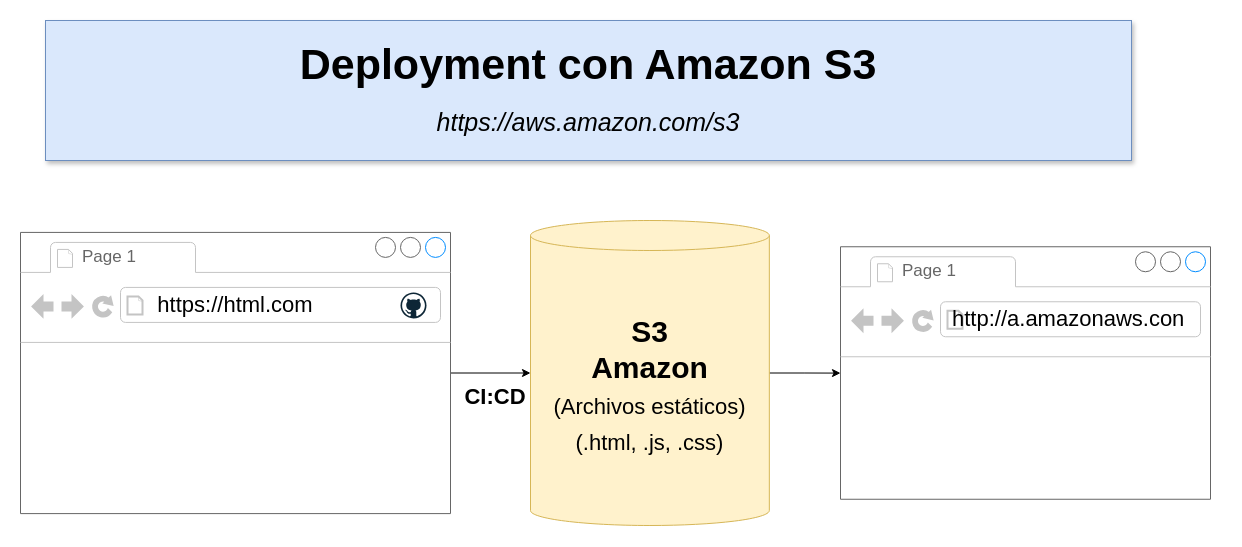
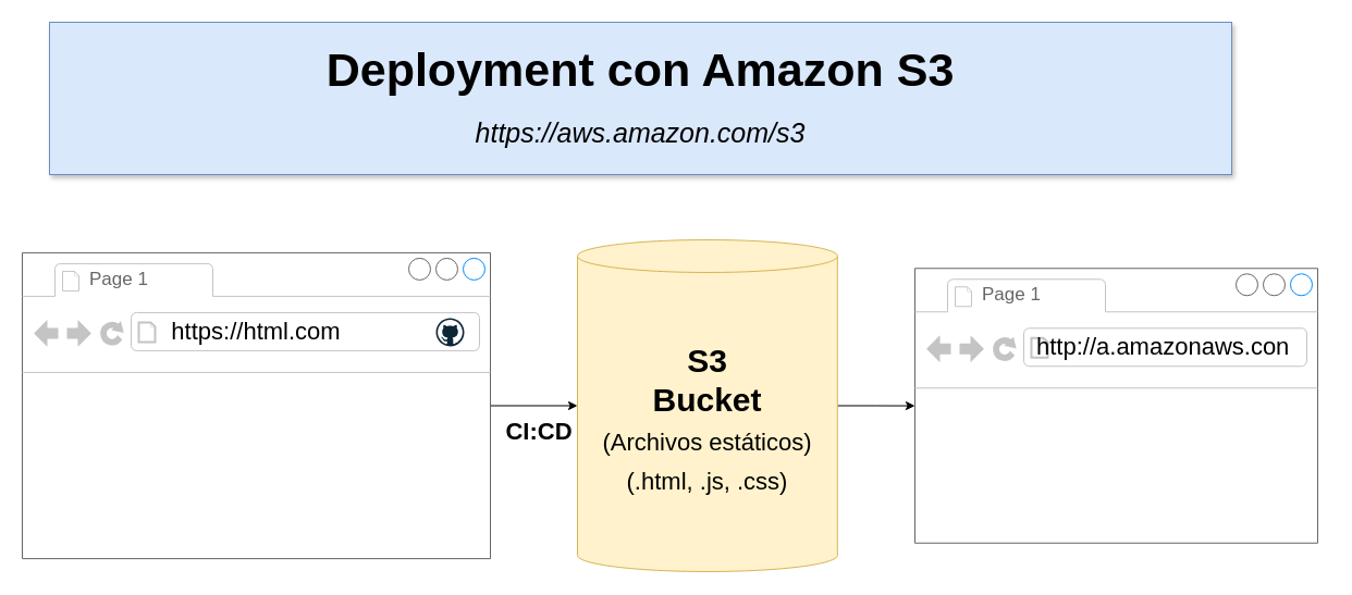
  <mxCell id="0" />
  <mxCell id="1" parent="0" />
  <mxCell id="2" value="Deployment con Amazon S3&lt;br&gt;&lt;span style=&quot;font-size: 25px ; font-weight: 400&quot;&gt;&lt;i&gt;https://aws.amazon.com/s3&lt;/i&gt;&lt;/span&gt;" style="rounded=0;whiteSpace=wrap;html=1;shadow=1;fontSize=43;fillColor=#dae8fc;strokeColor=#6c8ebf;fontStyle=1;" parent="1" vertex="1"><mxGeometry x="45" y="20" width="1086" height="140" as="geometry" /></mxCell>
  <mxCell id="3" style="edgeStyle=orthogonalEdgeStyle;rounded=0;orthogonalLoop=1;jettySize=auto;html=1;" edge="1" parent="1" source="4" target="12"><mxGeometry relative="1" as="geometry" /></mxCell>
- <mxCell id="4" value="S3&lt;br style=&quot;font-size: 30px&quot;&gt;Amazon&lt;br&gt;&lt;span style=&quot;font-weight: normal&quot;&gt;&lt;font style=&quot;font-size: 22px&quot;&gt;(Archivos estáticos)&lt;br&gt;(.html, .js, .css)&lt;br&gt;&lt;/font&gt;&lt;/span&gt;" style="shape=cylinder3;whiteSpace=wrap;html=1;boundedLbl=1;backgroundOutline=1;size=15;fillColor=#fff2cc;strokeColor=#d6b656;fontSize=30;fontStyle=1" parent="1" vertex="1"><mxGeometry x="530" y="220" width="238.84" height="305" as="geometry" /></mxCell>
+ <mxCell id="4" value="S3&lt;br style=&quot;font-size: 30px&quot;&gt;Bucket&lt;br&gt;&lt;span style=&quot;font-weight: normal&quot;&gt;&lt;font style=&quot;font-size: 22px&quot;&gt;(Archivos estáticos)&lt;br&gt;(.html, .js, .css)&lt;br&gt;&lt;/font&gt;&lt;/span&gt;" style="shape=cylinder3;whiteSpace=wrap;html=1;boundedLbl=1;backgroundOutline=1;size=15;fillColor=#fff2cc;strokeColor=#d6b656;fontSize=30;fontStyle=1" parent="1" vertex="1"><mxGeometry x="530" y="220" width="238.84" height="305" as="geometry" /></mxCell>
  <mxCell id="5" style="edgeStyle=orthogonalEdgeStyle;rounded=0;orthogonalLoop=1;jettySize=auto;html=1;entryX=0;entryY=0.5;entryDx=0;entryDy=0;entryPerimeter=0;fontSize=22;" parent="1" source="6" target="4" edge="1"><mxGeometry relative="1" as="geometry" /></mxCell>
  <mxCell id="6" value="" style="strokeWidth=1;shadow=0;dashed=0;align=center;html=1;shape=mxgraph.mockup.containers.browserWindow;rSize=0;strokeColor=#666666;strokeColor2=#008cff;strokeColor3=#c4c4c4;mainText=,;recursiveResize=0;fontSize=15;" parent="1" vertex="1"><mxGeometry x="20" y="231.91" width="430" height="281.19" as="geometry" /></mxCell>
  <mxCell id="7" value="Page 1" style="strokeWidth=1;shadow=0;dashed=0;align=center;html=1;shape=mxgraph.mockup.containers.anchor;fontSize=17;fontColor=#666666;align=left;" parent="6" vertex="1"><mxGeometry x="60" y="12" width="110" height="26" as="geometry" /></mxCell>
  <mxCell id="8" value="" style="strokeWidth=1;shadow=0;dashed=0;align=center;html=1;shape=mxgraph.mockup.containers.anchor;rSize=0;fontSize=17;fontColor=#666666;align=left;" parent="6" vertex="1"><mxGeometry x="130" y="60" width="250" height="26" as="geometry" /></mxCell>
  <mxCell id="9" value="" style="dashed=0;outlineConnect=0;html=1;align=center;labelPosition=center;verticalLabelPosition=bottom;verticalAlign=top;shape=mxgraph.weblogos.github;fontSize=30;" parent="6" vertex="1"><mxGeometry x="380" y="60" width="26" height="26" as="geometry" /></mxCell>
  <mxCell id="10" value="https://html.com" style="text;html=1;strokeColor=none;fillColor=none;align=center;verticalAlign=middle;whiteSpace=wrap;rounded=0;fontSize=22;" parent="6" vertex="1"><mxGeometry x="110" y="63" width="210" height="20" as="geometry" /></mxCell>
  <mxCell id="11" value="CI:CD" style="text;html=1;strokeColor=none;fillColor=none;align=center;verticalAlign=middle;whiteSpace=wrap;rounded=0;fontSize=22;fontStyle=1" parent="1" vertex="1"><mxGeometry x="460" y="381.91" width="70" height="30" as="geometry" /></mxCell>
  <mxCell id="12" value="" style="strokeWidth=1;shadow=0;dashed=0;align=center;html=1;shape=mxgraph.mockup.containers.browserWindow;rSize=0;strokeColor=#666666;strokeColor2=#008cff;strokeColor3=#c4c4c4;mainText=,;recursiveResize=0;fontSize=15;" vertex="1" parent="1"><mxGeometry x="840" y="246.26" width="370" height="252.49" as="geometry" /></mxCell>
  <mxCell id="13" value="Page 1" style="strokeWidth=1;shadow=0;dashed=0;align=center;html=1;shape=mxgraph.mockup.containers.anchor;fontSize=17;fontColor=#666666;align=left;" vertex="1" parent="12"><mxGeometry x="60" y="12" width="110" height="26" as="geometry" /></mxCell>
  <mxCell id="14" value="" style="strokeWidth=1;shadow=0;dashed=0;align=center;html=1;shape=mxgraph.mockup.containers.anchor;rSize=0;fontSize=17;fontColor=#666666;align=left;" vertex="1" parent="12"><mxGeometry x="130" y="60" width="250" height="26" as="geometry" /></mxCell>
  <mxCell id="15" value="http://a.amazonaws.con" style="text;html=1;strokeColor=none;fillColor=none;align=left;verticalAlign=middle;whiteSpace=wrap;rounded=0;fontSize=22;" vertex="1" parent="12"><mxGeometry x="110" y="63" width="250" height="20" as="geometry" /></mxCell>
